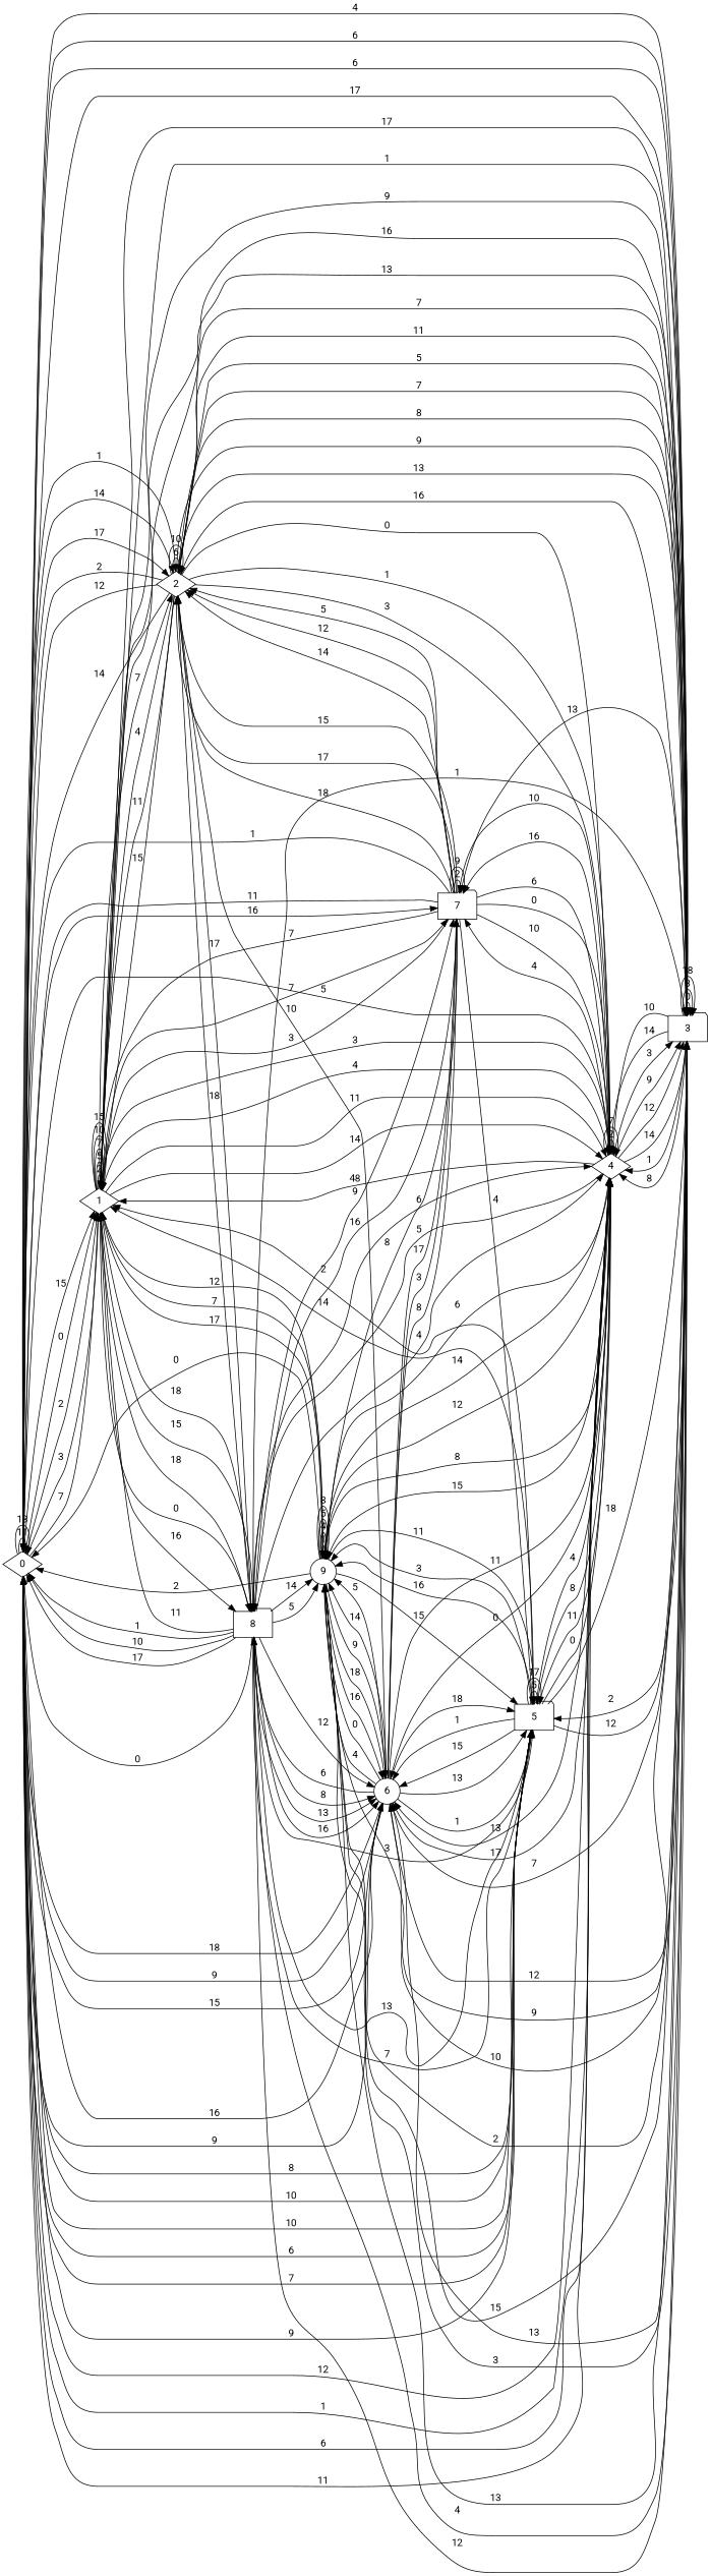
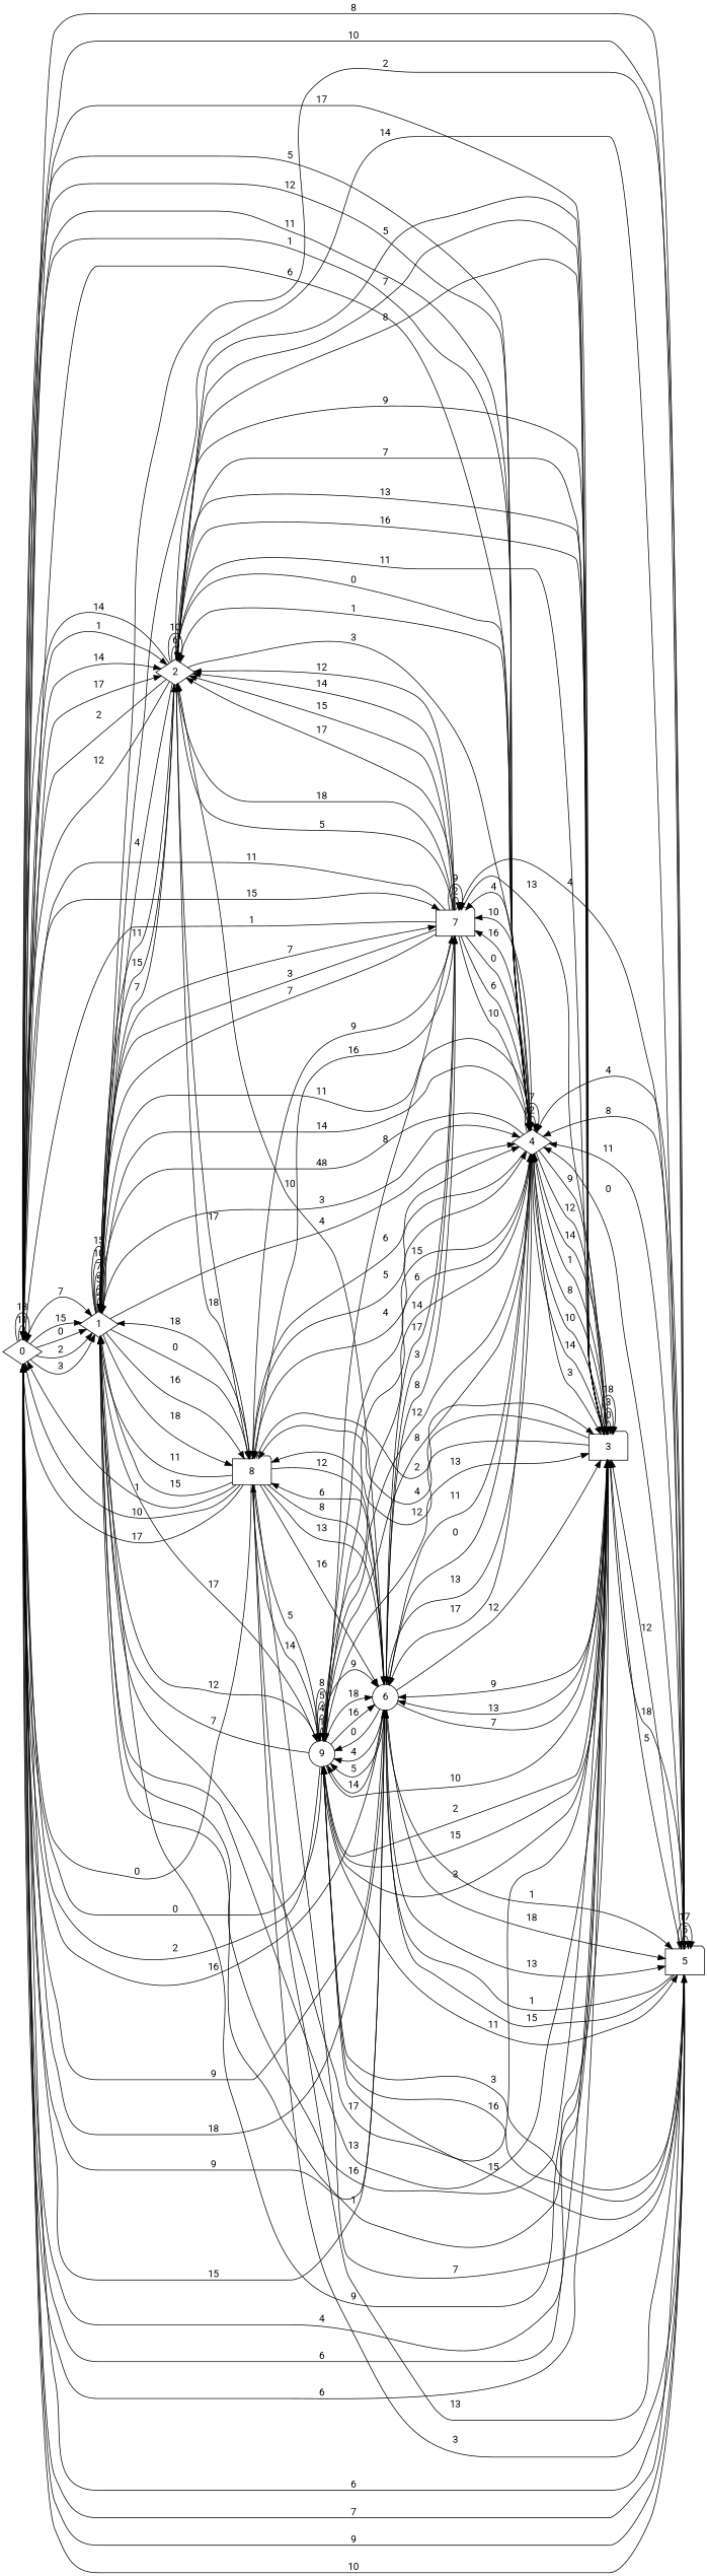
  digraph {
    fontname=Roboto
    rankdir=LR
    node [fontname=Roboto shape=diamond]
    edge [fontname=Roboto]
    n1 [label=0]
    n2 [label=1]
    n3 [label=2]
    n4 [label=3 shape=folder]
    n5 [label=4]
    n6 [label=5 shape=folder]
    n7 [label=6 shape=circle]
    n8 [label=7 shape=folder]
    n9 [label=8 shape=folder]
    n10 [label=9 shape=circle]
    n1 -> n1 [label=11]
    n1 -> n1 [label=13]
    n1 -> n2 [label=0]
    n1 -> n2 [label=2]
    n1 -> n2 [label=3]
    n1 -> n2 [label=7]
    n1 -> n2 [label=15]
    n1 -> n3 [label=1]
    n1 -> n3 [label=14]
    n1 -> n3 [label=17]
    n1 -> n4 [label=4]
    n1 -> n4 [label=6]
    n1 -> n5 [label=5]
    n1 -> n5 [label=12]
    n1 -> n6 [label=8]
    n1 -> n6 [label=10]
    n1 -> n7 [label=9]
    n1 -> n7 [label=18]
-   n1 -> n8 [label=16]
+   n1 -> n8 [label=15]
    n2 -> n2 [label=2]
    n2 -> n2 [label=5]
    n2 -> n2 [label=7]
    n2 -> n2 [label=10]
    n2 -> n2 [label=15]
    n2 -> n3 [label=7]
    n2 -> n4 [label=1]
    n2 -> n4 [label=9]
    n2 -> n4 [label=13]
    n2 -> n4 [label=17]
    n2 -> n5 [label=3]
    n2 -> n5 [label=4]
    n2 -> n5 [label=11]
    n2 -> n5 [label=14]
    n2 -> n8 [label=7]
    n2 -> n9 [label=0]
    n2 -> n9 [label=16]
    n2 -> n9 [label=18]
    n2 -> n10 [label=12]
    n3 -> n1 [label=2]
    n3 -> n1 [label=12]
    n3 -> n1 [label=14]
    n3 -> n2 [label=4]
    n3 -> n2 [label=11]
    n3 -> n2 [label=15]
    n3 -> n3 [label=6]
    n3 -> n3 [label=10]
    n3 -> n4 [label=5]
    n3 -> n4 [label=7]
    n3 -> n4 [label=8]
    n3 -> n4 [label=9]
    n3 -> n4 [label=13]
    n3 -> n4 [label=16]
    n3 -> n5 [label=0]
    n3 -> n5 [label=1]
    n3 -> n5 [label=3]
    n3 -> n9 [label=17]
    n3 -> n9 [label=18]
    n4 -> n1 [label=6]
    n4 -> n1 [label=17]
    n4 -> n2 [label=16]
    n4 -> n3 [label=7]
    n4 -> n3 [label=11]
    n4 -> n4 [label=0]
    n4 -> n4 [label=3]
    n4 -> n4 [label=18]
    n4 -> n5 [label=1]
    n4 -> n5 [label=8]
    n4 -> n5 [label=10]
    n4 -> n5 [label=14]
-   n4 -> n6 [label=2]
+   n4 -> n6 [label=5]
    n4 -> n7 [label=9]
    n4 -> n7 [label=13]
    n4 -> n9 [label=4]
    n4 -> n9 [label=12]
    n4 -> n10 [label=2]
    n4 -> n10 [label=15]
    n5 -> n1 [label=1]
    n5 -> n1 [label=6]
    n5 -> n1 [label=11]
    n5 -> n2 [label=48]
    n5 -> n4 [label=3]
    n5 -> n4 [label=9]
    n5 -> n4 [label=12]
    n5 -> n4 [label=14]
    n5 -> n5 [label=2]
    n5 -> n5 [label=7]
    n5 -> n7 [label=0]
    n5 -> n7 [label=13]
    n5 -> n7 [label=17]
    n5 -> n8 [label=4]
    n5 -> n8 [label=10]
    n5 -> n8 [label=16]
    n5 -> n9 [label=5]
    n5 -> n10 [label=8]
    n5 -> n10 [label=15]
    n6 -> n1 [label=6]
    n6 -> n1 [label=7]
    n6 -> n1 [label=9]
    n6 -> n1 [label=10]
    n6 -> n2 [label=2]
    n6 -> n2 [label=14]
    n6 -> n4 [label=12]
    n6 -> n4 [label=18]
    n6 -> n5 [label=0]
    n6 -> n5 [label=4]
    n6 -> n5 [label=8]
    n6 -> n5 [label=11]
    n6 -> n6 [label=5]
    n6 -> n6 [label=17]
    n6 -> n7 [label=1]
    n6 -> n7 [label=15]
    n6 -> n9 [label=13]
    n6 -> n10 [label=3]
    n6 -> n10 [label=16]
    n7 -> n1 [label=9]
    n7 -> n1 [label=15]
    n7 -> n1 [label=16]
    n7 -> n3 [label=10]
    n7 -> n4 [label=7]
    n7 -> n4 [label=12]
    n7 -> n5 [label=11]
    n7 -> n6 [label=1]
    n7 -> n6 [label=13]
    n7 -> n6 [label=18]
    n7 -> n8 [label=3]
    n7 -> n8 [label=8]
    n7 -> n8 [label=17]
    n7 -> n9 [label=6]
    n7 -> n10 [label=0]
    n7 -> n10 [label=4]
    n7 -> n10 [label=5]
    n7 -> n10 [label=14]
    n8 -> n1 [label=1]
    n8 -> n1 [label=11]
    n8 -> n2 [label=3]
    n8 -> n2 [label=7]
    n8 -> n3 [label=5]
    n8 -> n3 [label=12]
    n8 -> n3 [label=14]
    n8 -> n3 [label=15]
    n8 -> n3 [label=17]
    n8 -> n3 [label=18]
    n8 -> n4 [label=13]
    n8 -> n5 [label=0]
    n8 -> n5 [label=6]
    n8 -> n5 [label=10]
-   n8 -> n6 [label=4]
+   n6 -> n8 [label=4]
    n8 -> n8 [label=2]
    n8 -> n8 [label=9]
    n8 -> n9 [label=16]
    n8 -> n10 [label=8]
    n9 -> n1 [label=0]
    n9 -> n1 [label=1]
    n9 -> n1 [label=10]
    n9 -> n1 [label=17]
    n9 -> n2 [label=11]
    n9 -> n2 [label=15]
    n9 -> n2 [label=18]
-   n9 -> n4 [label=1]
+   n9 -> n4 [label=2]
    n9 -> n5 [label=4]
    n9 -> n5 [label=6]
    n9 -> n6 [label=3]
    n9 -> n6 [label=7]
    n9 -> n7 [label=8]
    n9 -> n7 [label=12]
    n9 -> n7 [label=13]
    n9 -> n7 [label=16]
    n9 -> n8 [label=9]
    n9 -> n10 [label=5]
    n9 -> n10 [label=14]
    n10 -> n1 [label=0]
    n10 -> n1 [label=2]
    n10 -> n2 [label=7]
    n10 -> n2 [label=17]
    n10 -> n4 [label=3]
    n10 -> n4 [label=10]
    n10 -> n4 [label=13]
    n10 -> n5 [label=6]
    n10 -> n5 [label=12]
    n10 -> n5 [label=14]
    n10 -> n6 [label=11]
    n10 -> n6 [label=15]
    n10 -> n7 [label=9]
    n10 -> n7 [label=16]
    n10 -> n7 [label=18]
    n10 -> n10 [label=1]
    n10 -> n10 [label=4]
    n10 -> n10 [label=5]
    n10 -> n10 [label=8]
  }
